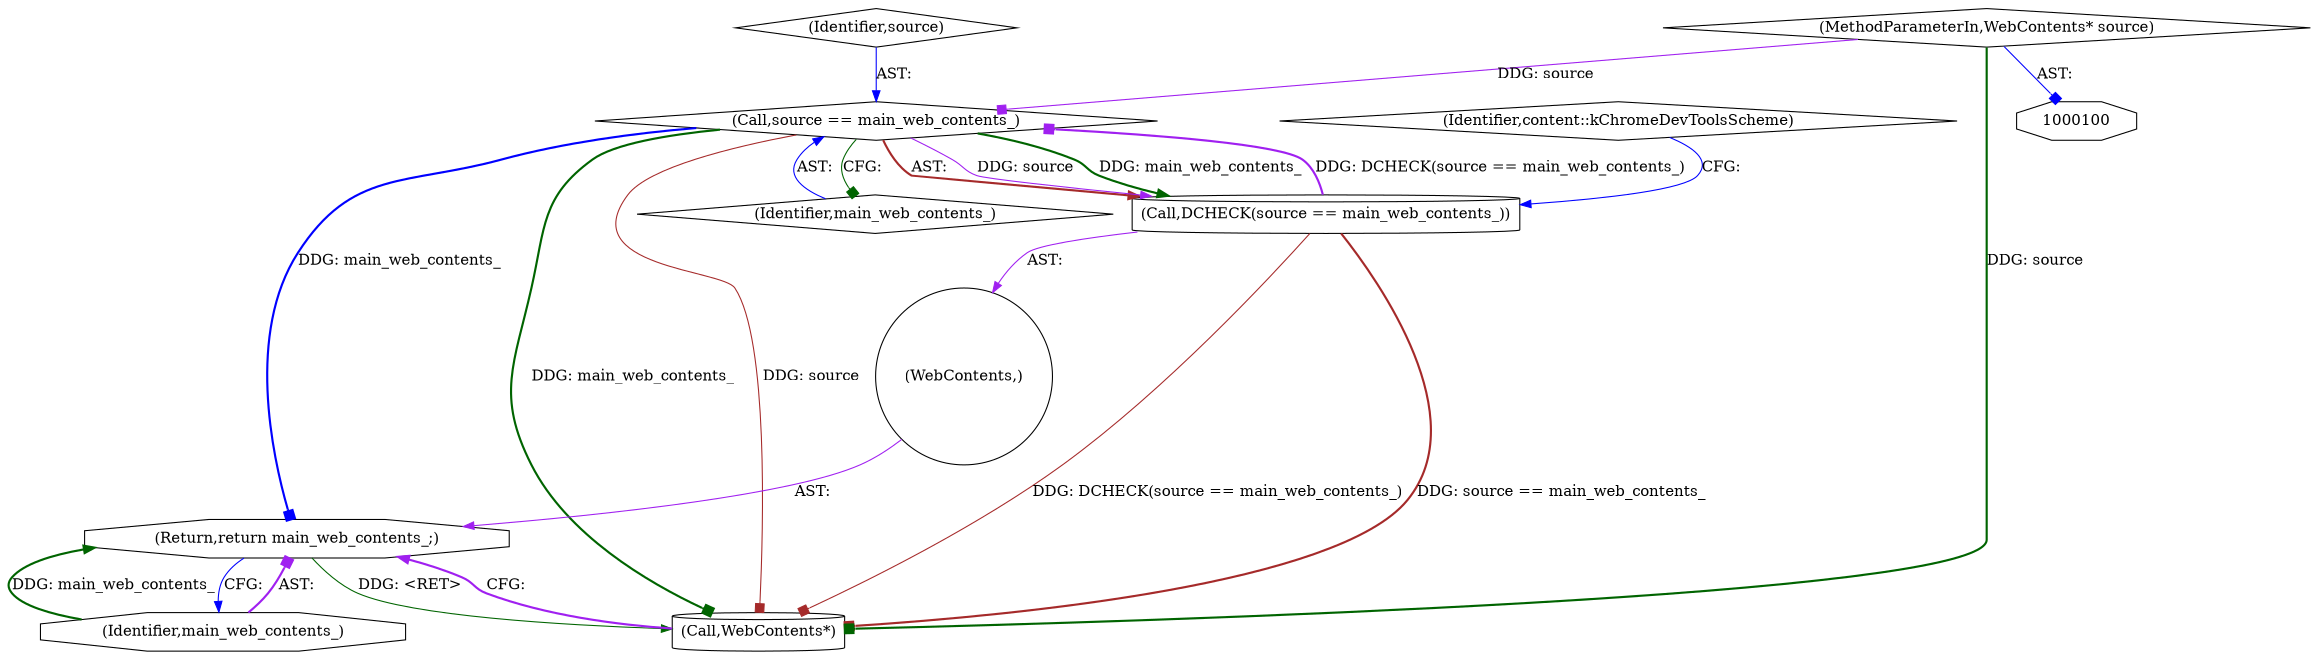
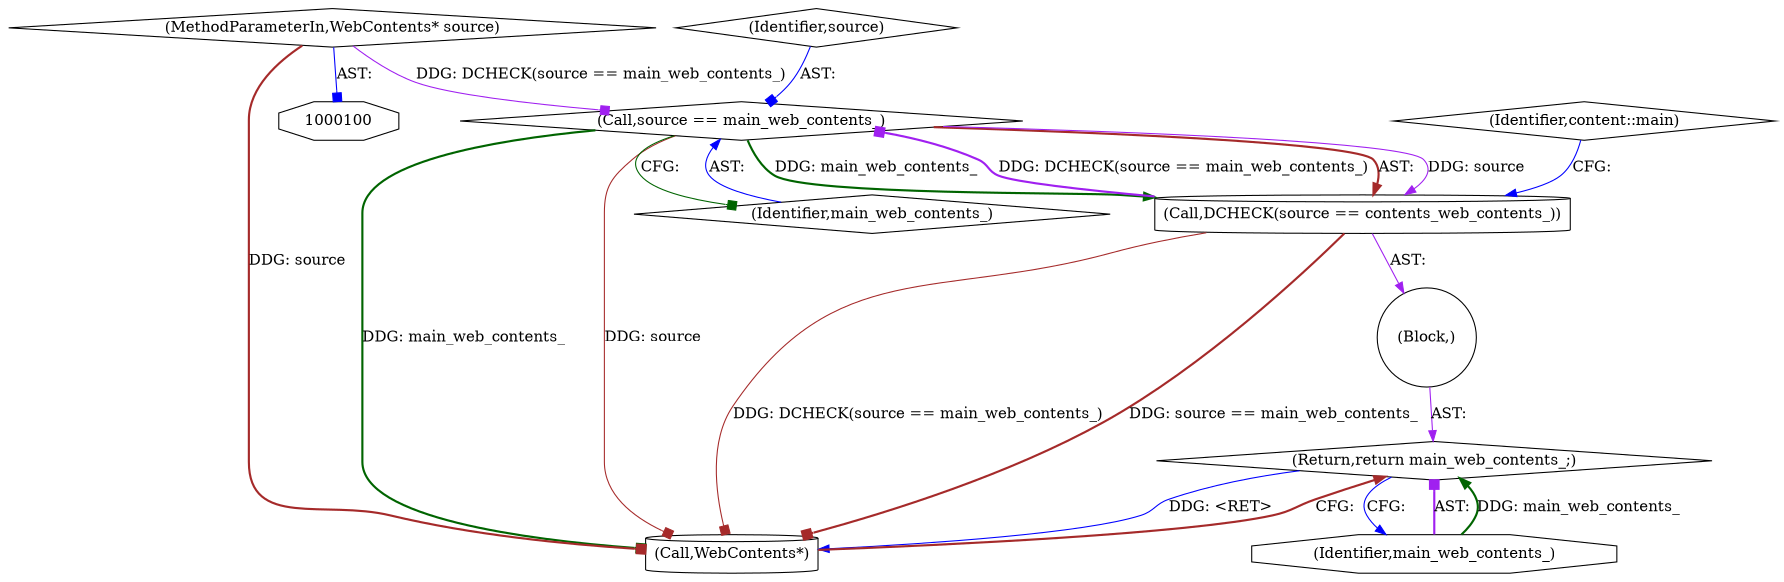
  digraph {
    node [shape=diamond]
    edge [arrowhead=normal color=purple style=solid]
    n1 [label="(Call,source == main_web_contents_)"]
-   n2 [label="(Call,DCHECK(source == main_web_contents_))" shape=cylinder]
-   n3 [label="(Return,return main_web_contents_;)" shape=octagon]
+   n2 [label="(Call,DCHECK(source == contents_web_contents_))" shape=cylinder]
+   n3 [label="(Return,return main_web_contents_;)"]
    n4 [label="(Call,WebContents*)" shape=cylinder]
    n5 [label="(Identifier,main_web_contents_)"]
-   n6 [label="(WebContents,)" shape=circle]
+   n6 [label="(Block,)" shape=circle]
    n7 [label="(Identifier,main_web_contents_)" shape=octagon]
    n8 [label="(MethodParameterIn,WebContents* source)"]
    1000100 [shape=octagon]
-   n10 [label="(Identifier,content::kChromeDevToolsScheme)"]
+   n10 [label="(Identifier,content::main)"]
    n11 [label="(Identifier,source)"]
    n1 -> n2 [color=brown label="AST: " style=bold]
    n1 -> n2 [label="DDG: source"]
    n1 -> n2 [color=darkgreen label="DDG: main_web_contents_" style=bold]
-   n1 -> n3 [arrowhead=box color=blue label="DDG: main_web_contents_" style=bold]
    n1 -> n4 [arrowhead=box color=darkgreen label="DDG: main_web_contents_" style=bold]
    n1 -> n4 [arrowhead=box color=brown label="DDG: source"]
    n1 -> n5 [arrowhead=box color=darkgreen label="CFG: "]
    n2 -> n1 [arrowhead=box label="DDG: DCHECK(source == main_web_contents_)" style=bold]
    n2 -> n4 [arrowhead=box color=brown label="DDG: DCHECK(source == main_web_contents_)"]
    n2 -> n4 [arrowhead=box color=brown label="DDG: source == main_web_contents_" style=bold]
    n2 -> n6 [label="AST: "]
-   n3 -> n4 [color=darkgreen label="DDG: <RET>"]
+   n3 -> n4 [color=blue label="DDG: <RET>"]
    n3 -> n7 [color=blue label="CFG: "]
-   n4 -> n3 [label="CFG: " style=bold]
+   n4 -> n3 [color=brown label="CFG: " style=bold]
    n5 -> n1 [color=blue label="AST: "]
    n6 -> n3 [label="AST: "]
    n7 -> n3 [arrowhead=box label="AST: " style=bold]
    n7 -> n3 [color=darkgreen label="DDG: main_web_contents_" style=bold]
-   n8 -> n1 [arrowhead=box label="DDG: source"]
-   n8 -> n4 [arrowhead=box color=darkgreen label="DDG: source" style=bold]
+   n8 -> n1 [arrowhead=box label="DDG: DCHECK(source == main_web_contents_)"]
+   n8 -> n4 [arrowhead=box color=brown label="DDG: source" style=bold]
    n8 -> 1000100 [arrowhead=box color=blue label="AST: "]
    n10 -> n2 [color=blue label="CFG: "]
-   n11 -> n1 [color=blue label="AST: "]
+   n11 -> n1 [arrowhead=box color=blue label="AST: "]
  }
